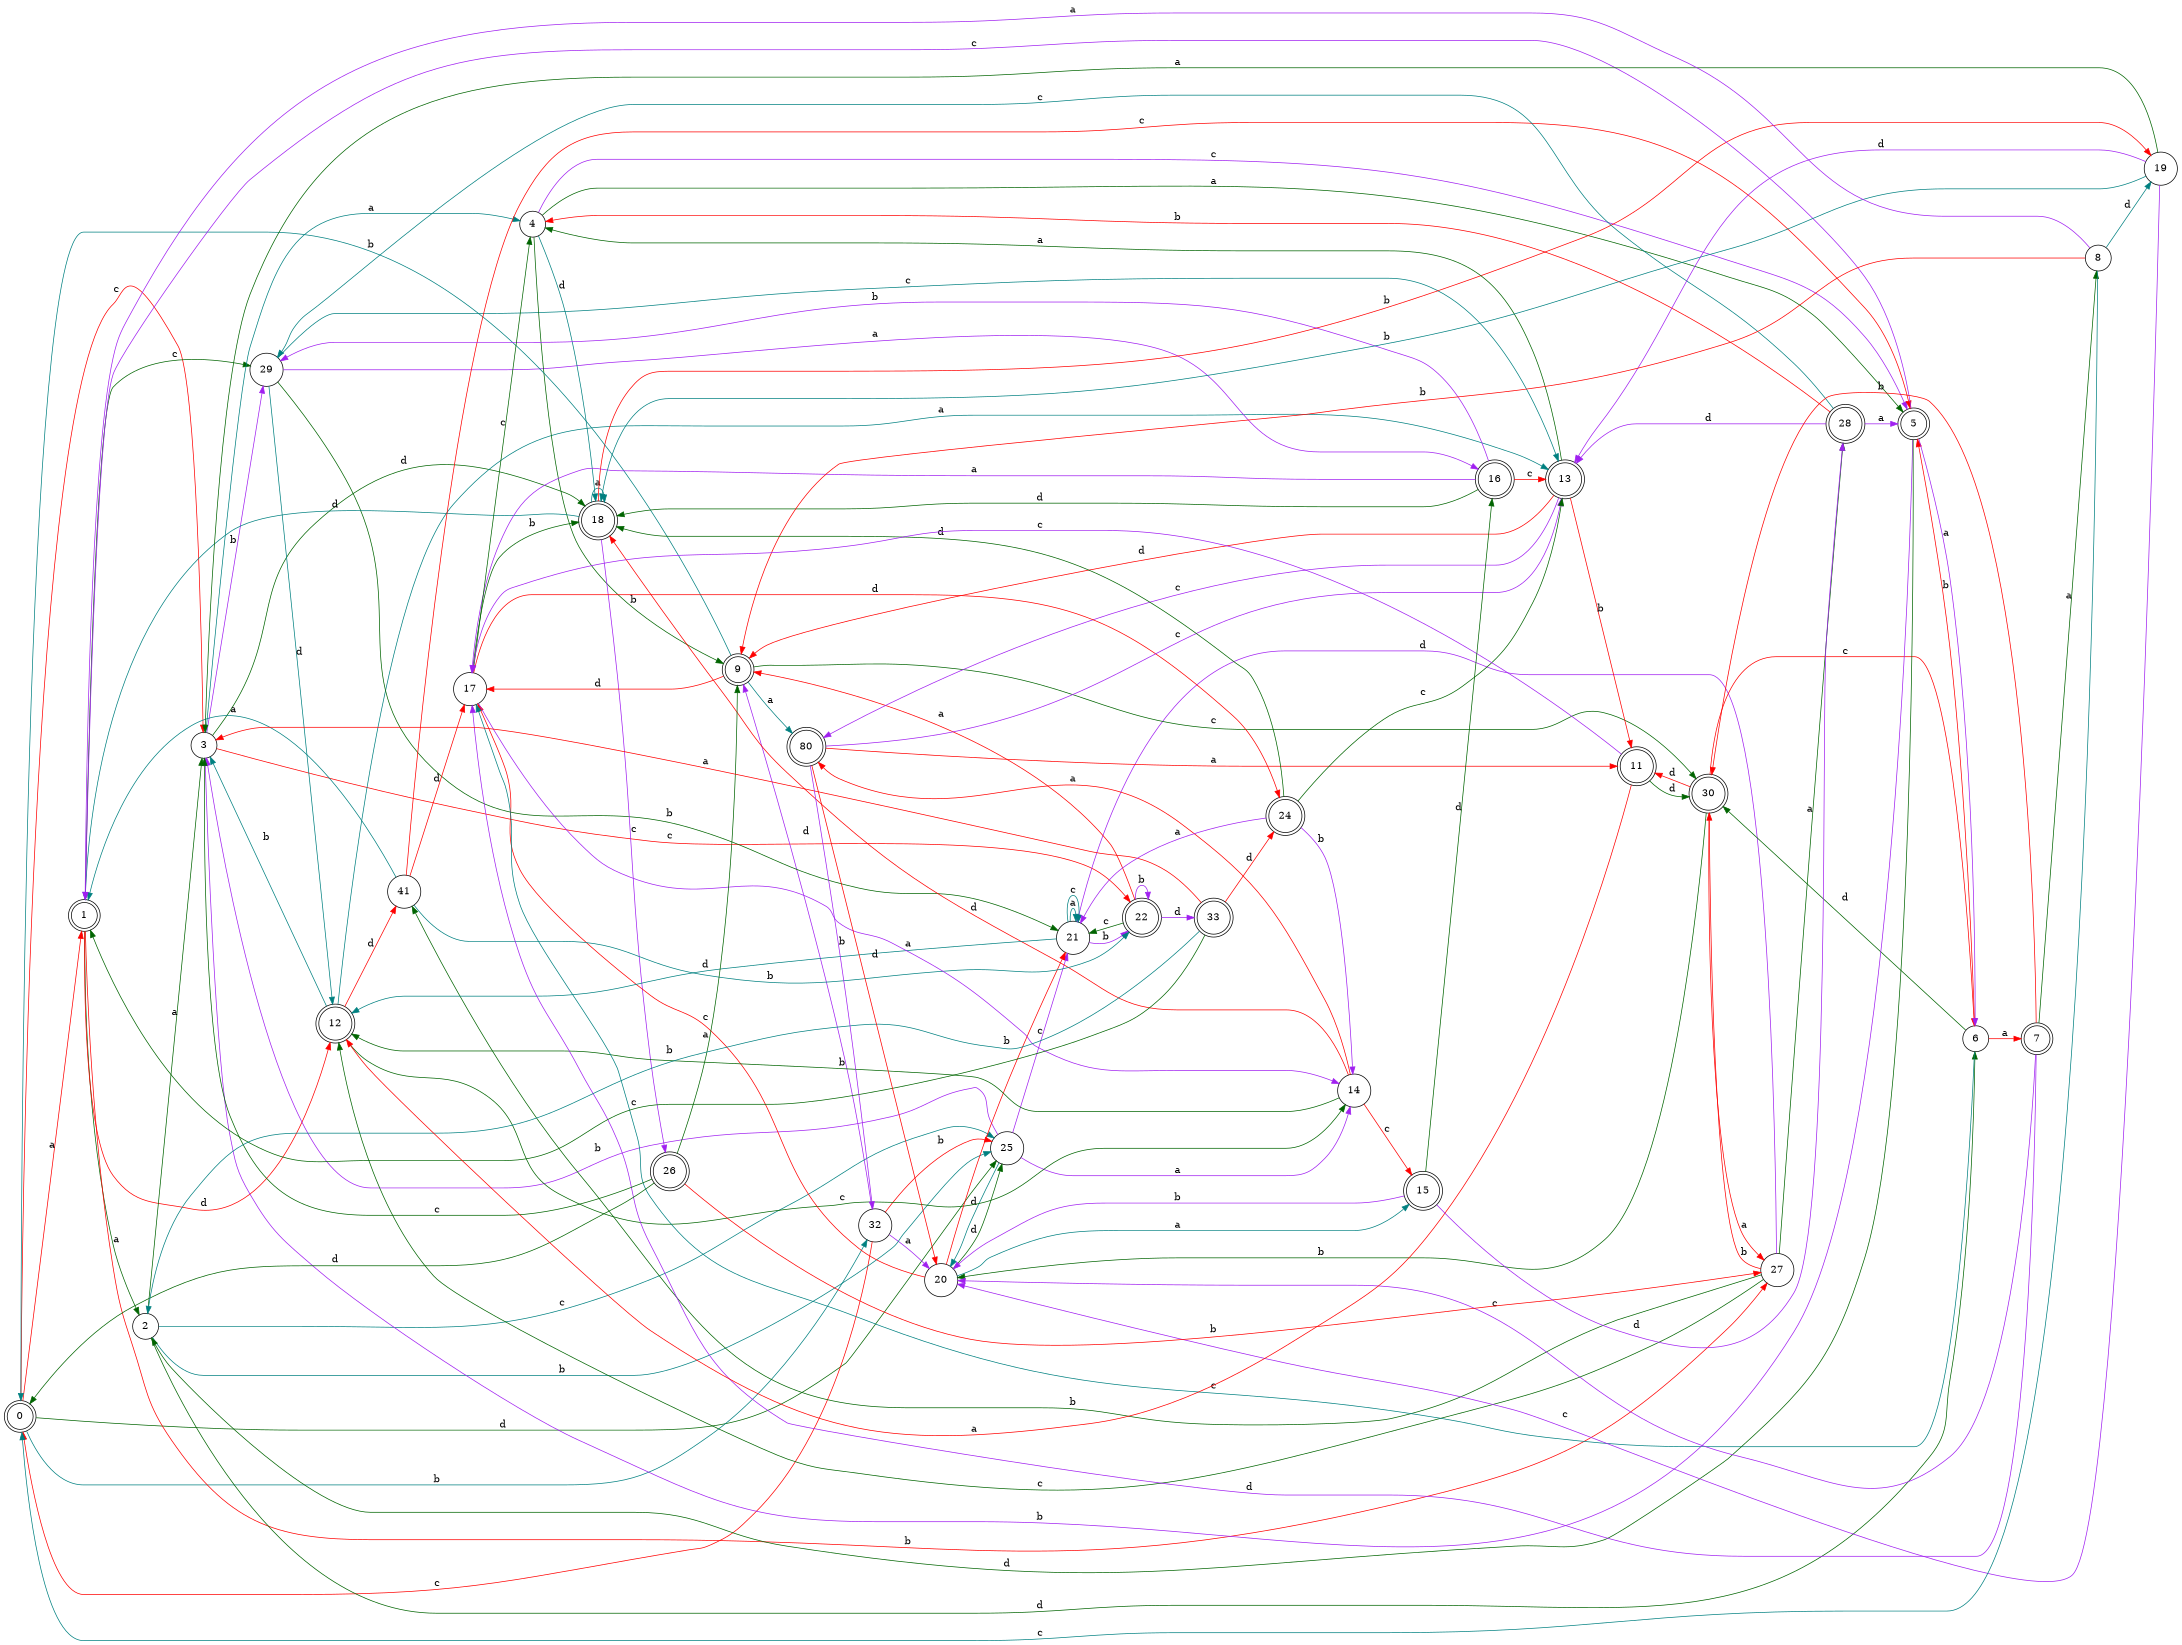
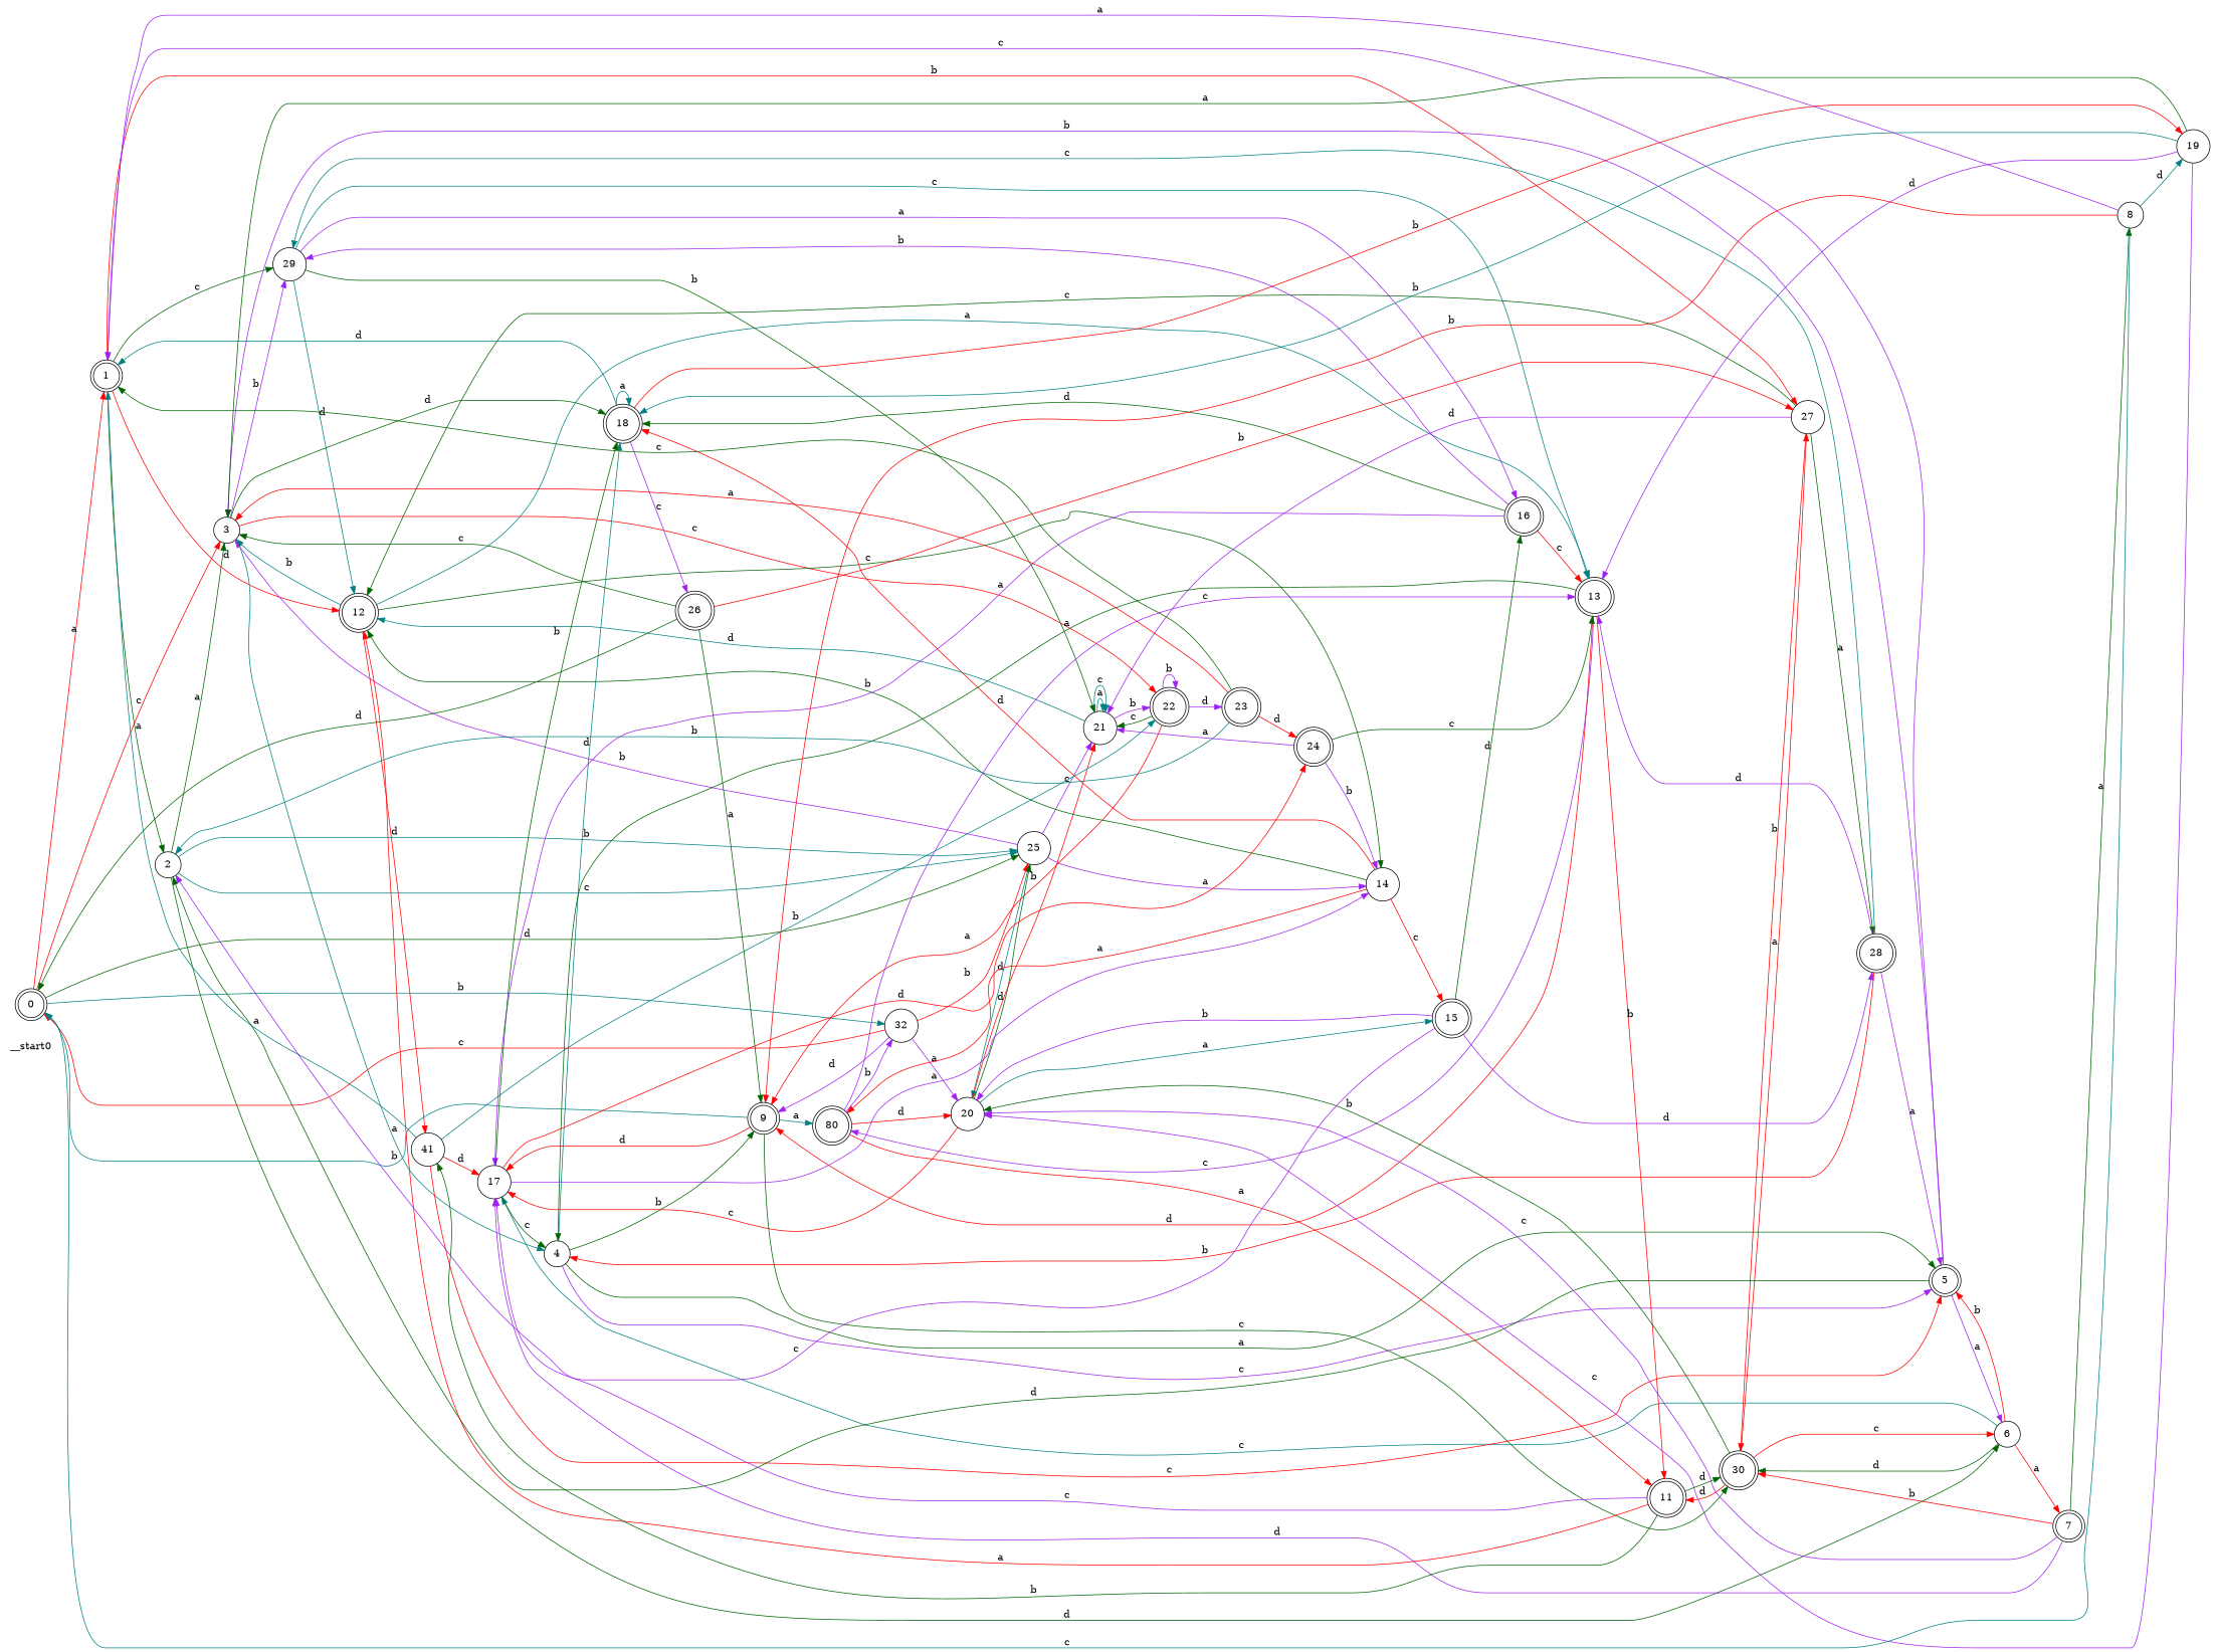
  digraph {
    rankdir=LR
    node [shape=doublecircle color=black fillcolor=white style=filled]
    edge [color=red]
+   __start0 [shape=none color="" fillcolor="" style=""]
    n2 [label=0 style="rounded,filled"]
    n3 [label=1 style="rounded,filled"]
    n4 [label=3 shape=circle]
    n5 [label=25 shape=circle]
    n6 [label=32 shape=circle]
    n7 [label=2 shape=circle]
    n8 [label=12 style="rounded,filled"]
    n9 [label=27 shape=circle]
    n10 [label=29 shape=circle]
    n11 [label=4 shape=circle]
    n12 [label=18 style="rounded,filled"]
    n13 [label=22 style="rounded,filled"]
    n14 [label=20 shape=circle]
    n15 [label=14 shape=circle]
    n16 [label=21 shape=circle]
    n17 [label=9]
    n18 [label=6 shape=circle]
    n19 [label=13 style="rounded,filled"]
    n20 [label=41 shape=circle]
    n21 [label=30 style="rounded,filled"]
    n22 [label=28 style="rounded,filled"]
    n23 [label=16 style="rounded,filled"]
    n24 [label=5 style="rounded,filled"]
    n25 [label=7 style="rounded,filled"]
    n26 [label=17 shape=circle]
    n27 [label=19 shape=circle]
    n28 [label=26]
-   n29 [label=33 style="rounded,filled"]
+   n29 [label=23 style="rounded,filled"]
    n30 [label=80 style="rounded,filled"]
    n31 [label=8 shape=circle]
    n32 [label=24 style="rounded,filled"]
    n33 [label=11 style="rounded,filled"]
    n34 [label=15 style="rounded,filled"]
    n2 -> n3 [label=a]
    n2 -> n4 [label=c]
    n2 -> n5 [color=darkgreen label=d]
    n2 -> n6 [color=teal label=b]
    n3 -> n7 [color=darkgreen label=a]
    n3 -> n8 [label=d]
    n3 -> n9 [label=b]
    n3 -> n10 [color=darkgreen label=c]
    n4 -> n10 [color=purple label=b]
    n4 -> n11 [color=teal label=a]
    n4 -> n12 [color=darkgreen label=d]
    n4 -> n13 [label=c]
    n5 -> n4 [color=purple label=b]
    n5 -> n14 [color=teal label=d]
    n5 -> n15 [color=purple label=a]
    n5 -> n16 [color=purple label=c]
    n6 -> n2 [label=c]
    n6 -> n5 [label=b]
    n6 -> n14 [color=purple label=a]
    n6 -> n17 [color=purple label=d]
    n7 -> n4 [color=darkgreen label=a]
    n7 -> n5 [color=teal label=b]
    n7 -> n5 [color=teal label=c]
    n7 -> n18 [color=darkgreen label=d]
    n8 -> n4 [color=teal label=b]
    n8 -> n15 [color=darkgreen label=c]
    n8 -> n19 [color=teal label=a]
    n8 -> n20 [label=d]
    n9 -> n8 [color=darkgreen label=c]
    n9 -> n16 [color=purple label=d]
    n9 -> n21 [label=b]
    n9 -> n22 [color=darkgreen label=a]
    n10 -> n8 [color=teal label=d]
    n10 -> n16 [color=darkgreen label=b]
    n10 -> n19 [color=teal label=c]
    n10 -> n23 [color=purple label=a]
    n11 -> n12 [color=teal label=d]
    n11 -> n17 [color=darkgreen label=b]
    n11 -> n24 [color=darkgreen label=a]
    n11 -> n24 [color=purple label=c]
    n12 -> n3 [color=teal label=d]
    n12 -> n12 [color=teal label=a]
    n12 -> n27 [label=b]
    n12 -> n28 [color=purple label=c]
    n13 -> n13 [color=purple label=b]
    n13 -> n16 [color=darkgreen label=c]
    n13 -> n17 [label=a]
    n13 -> n29 [color=purple label=d]
    n14 -> n5 [color=darkgreen label=d]
    n14 -> n16 [label=b]
    n14 -> n26 [label=c]
    n14 -> n34 [color=teal label=a]
    n15 -> n8 [color=darkgreen label=b]
    n15 -> n12 [label=d]
    n15 -> n30 [label=a]
    n15 -> n34 [label=c]
    n16 -> n8 [color=teal label=d]
    n16 -> n13 [color=purple label=b]
    n16 -> n16 [color=teal label=a]
    n16 -> n16 [color=teal label=c]
    n17 -> n2 [color=teal label=b]
    n17 -> n21 [color=darkgreen label=c]
    n17 -> n26 [label=d]
    n17 -> n30 [color=teal label=a]
    n18 -> n21 [color=darkgreen label=d]
    n18 -> n24 [label=b]
    n18 -> n25 [label=a]
    n18 -> n26 [color=teal label=c]
    n19 -> n11 [color=darkgreen label=a]
    n19 -> n17 [label=d]
    n19 -> n30 [color=purple label=c]
    n19 -> n33 [label=b]
    n20 -> n3 [color=teal label=a]
    n20 -> n13 [color=teal label=b]
    n20 -> n24 [label=c]
    n20 -> n26 [label=d]
    n21 -> n9 [label=a]
    n21 -> n14 [color=darkgreen label=b]
    n21 -> n18 [label=c]
    n21 -> n33 [label=d]
    n22 -> n10 [color=teal label=c]
    n22 -> n11 [label=b]
    n22 -> n19 [color=purple label=d]
    n22 -> n24 [color=purple label=a]
    n23 -> n10 [color=purple label=b]
    n23 -> n12 [color=darkgreen label=d]
    n23 -> n19 [label=c]
    n23 -> n26 [color=purple label=a]
    n24 -> n3 [color=purple label=c]
    n24 -> n4 [color=purple label=b]
    n24 -> n7 [color=darkgreen label=d]
    n24 -> n18 [color=purple label=a]
    n25 -> n14 [color=purple label=c]
    n25 -> n21 [label=b]
    n25 -> n26 [color=purple label=d]
    n25 -> n31 [color=darkgreen label=a]
    n26 -> n11 [color=darkgreen label=c]
    n26 -> n12 [color=darkgreen label=b]
    n26 -> n15 [color=purple label=a]
    n26 -> n32 [label=d]
    n27 -> n4 [color=darkgreen label=a]
    n27 -> n12 [color=teal label=b]
    n27 -> n14 [color=purple label=c]
    n27 -> n19 [color=purple label=d]
    n28 -> n2 [color=darkgreen label=d]
    n28 -> n4 [color=darkgreen label=c]
    n28 -> n9 [label=b]
    n28 -> n17 [color=darkgreen label=a]
    n29 -> n3 [color=darkgreen label=c]
    n29 -> n4 [label=a]
    n29 -> n7 [color=teal label=b]
    n29 -> n32 [label=d]
    n30 -> n6 [color=purple label=b]
    n30 -> n14 [label=d]
    n30 -> n19 [color=purple label=c]
    n30 -> n33 [label=a]
    n31 -> n2 [color=teal label=c]
    n31 -> n3 [color=purple label=a]
    n31 -> n17 [label=b]
    n31 -> n27 [color=teal label=d]
-   n32 -> n12 [color=darkgreen label=d]
    n32 -> n15 [color=purple label=b]
    n32 -> n16 [color=purple label=a]
    n32 -> n19 [color=darkgreen label=c]
    n33 -> n8 [label=a]
-   n9 -> n20 [color=darkgreen label=b]
+   n33 -> n20 [color=darkgreen label=b]
    n33 -> n21 [color=darkgreen label=d]
    n33 -> n26 [color=purple label=c]
+   n34 -> n7 [color=purple label=c]
    n34 -> n14 [color=purple label=b]
    n34 -> n22 [color=purple label=d]
    n34 -> n23 [color=darkgreen label=d]
  }
